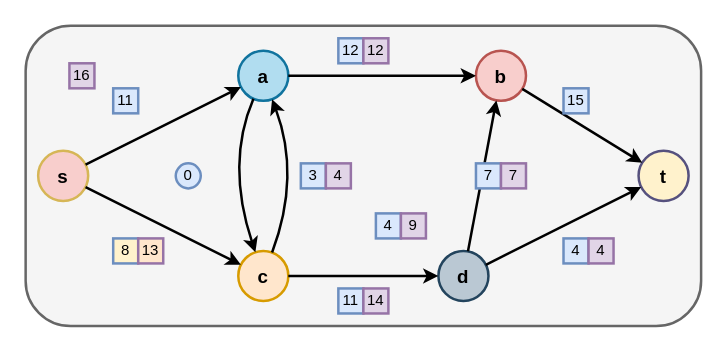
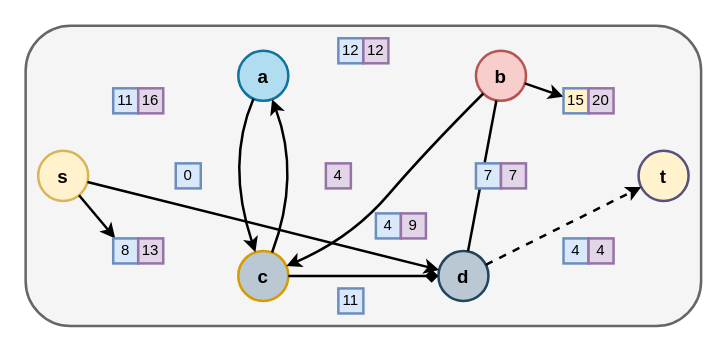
  <mxCell id="0" />
  <mxCell id="1" parent="0" />
  <mxCell id="2" value="" style="rounded=1;whiteSpace=wrap;html=1;fontSize=15;strokeWidth=2;fillColor=#f5f5f5;fontColor=#333333;strokeColor=#666666;" vertex="1" parent="1"><mxGeometry x="20" y="20" width="540" height="240" as="geometry" /></mxCell>
- <mxCell id="3" value="s" style="ellipse;whiteSpace=wrap;html=1;aspect=fixed;strokeWidth=2;fillColor=#f8cecc;strokeColor=#d6b656;fontStyle=1;fontSize=15;" vertex="1" parent="1"><mxGeometry x="30" y="120" width="40" height="40" as="geometry" /></mxCell>
+ <mxCell id="3" value="s" style="ellipse;whiteSpace=wrap;html=1;aspect=fixed;strokeWidth=2;fillColor=#fff2cc;strokeColor=#d6b656;fontStyle=1;fontSize=15;" vertex="1" parent="1"><mxGeometry x="30" y="120" width="40" height="40" as="geometry" /></mxCell>
  <mxCell id="4" value="t" style="ellipse;whiteSpace=wrap;html=1;aspect=fixed;strokeWidth=2;fillColor=#fff2cc;strokeColor=#56517e;fontStyle=1;fontSize=15;" vertex="1" parent="1"><mxGeometry x="510" y="120" width="40" height="40" as="geometry" /></mxCell>
  <mxCell id="5" value="d" style="ellipse;whiteSpace=wrap;html=1;aspect=fixed;strokeWidth=2;fillColor=#bac8d3;strokeColor=#23445d;fontStyle=1;fontSize=15;" vertex="1" parent="1"><mxGeometry x="350" y="200" width="40" height="40" as="geometry" /></mxCell>
- <mxCell id="6" value="c" style="ellipse;whiteSpace=wrap;html=1;aspect=fixed;strokeWidth=2;fillColor=#ffe6cc;strokeColor=#d79b00;fontStyle=1;fontSize=15;" vertex="1" parent="1"><mxGeometry x="190" y="200" width="40" height="40" as="geometry" /></mxCell>
+ <mxCell id="6" value="c" style="ellipse;whiteSpace=wrap;html=1;aspect=fixed;strokeWidth=2;fillColor=#bac8d3;strokeColor=#d79b00;fontStyle=1;fontSize=15;" vertex="1" parent="1"><mxGeometry x="190" y="200" width="40" height="40" as="geometry" /></mxCell>
  <mxCell id="7" value="b" style="ellipse;whiteSpace=wrap;html=1;aspect=fixed;strokeWidth=2;fillColor=#f8cecc;strokeColor=#b85450;fontStyle=1;fontSize=15;" vertex="1" parent="1"><mxGeometry x="380" y="40" width="40" height="40" as="geometry" /></mxCell>
  <mxCell id="8" value="a" style="ellipse;whiteSpace=wrap;html=1;aspect=fixed;strokeWidth=2;fillColor=#b1ddf0;strokeColor=#10739e;fontStyle=1;fontSize=15;" vertex="1" parent="1"><mxGeometry x="190" y="40" width="40" height="40" as="geometry" /></mxCell>
- <mxCell id="9" value="" style="endArrow=classic;html=1;rounded=0;strokeWidth=2;" edge="1" parent="1" source="3" target="6"><mxGeometry width="50" height="50" relative="1" as="geometry"><mxPoint x="110" y="320" as="sourcePoint" /><mxPoint x="160" y="270" as="targetPoint" /></mxGeometry></mxCell>
- <mxCell id="10" value="" style="endArrow=classic;html=1;rounded=0;strokeWidth=2;" edge="1" parent="1" source="6" target="5"><mxGeometry width="50" height="50" relative="1" as="geometry"><mxPoint x="40" y="340" as="sourcePoint" /><mxPoint x="90" y="290" as="targetPoint" /></mxGeometry></mxCell>
- <mxCell id="11" value="" style="endArrow=classic;html=1;rounded=0;strokeWidth=2;" edge="1" parent="1" source="3" target="8"><mxGeometry width="50" height="50" relative="1" as="geometry"><mxPoint x="110" y="340" as="sourcePoint" /><mxPoint x="160" y="290" as="targetPoint" /></mxGeometry></mxCell>
- <mxCell id="12" value="" style="endArrow=classic;html=1;rounded=0;strokeWidth=2;" edge="1" parent="1" source="7" target="4"><mxGeometry width="50" height="50" relative="1" as="geometry"><mxPoint x="270" y="370" as="sourcePoint" /><mxPoint x="320" y="320" as="targetPoint" /></mxGeometry></mxCell>
- <mxCell id="13" value="" style="endArrow=classic;html=1;rounded=0;strokeWidth=2;" edge="1" parent="1" source="8" target="7"><mxGeometry width="50" height="50" relative="1" as="geometry"><mxPoint x="270" y="350" as="sourcePoint" /><mxPoint x="360" y="150" as="targetPoint" /></mxGeometry></mxCell>
- <mxCell id="14" value="" style="endArrow=classic;html=1;rounded=0;strokeWidth=2;" edge="1" parent="1" source="5" target="4"><mxGeometry width="50" height="50" relative="1" as="geometry"><mxPoint x="90" y="350" as="sourcePoint" /><mxPoint x="140" y="300" as="targetPoint" /></mxGeometry></mxCell>
- <mxCell id="15" value="" style="endArrow=classic;html=1;rounded=0;strokeWidth=2;" edge="1" parent="1" source="5" target="7"><mxGeometry width="50" height="50" relative="1" as="geometry"><mxPoint x="40" y="310" as="sourcePoint" /><mxPoint x="90" y="260" as="targetPoint" /></mxGeometry></mxCell>
+ <mxCell id="9" value="" style="endArrow=classic;html=1;rounded=0;strokeWidth=2;" edge="1" parent="1" source="3" target="20"><mxGeometry width="50" height="50" relative="1" as="geometry"><mxPoint x="110" y="320" as="sourcePoint" /><mxPoint x="160" y="270" as="targetPoint" /></mxGeometry></mxCell>
+ <mxCell id="10" value="" style="endArrow=diamond;html=1;rounded=0;strokeWidth=2;" edge="1" parent="1" source="6" target="5"><mxGeometry width="50" height="50" relative="1" as="geometry"><mxPoint x="40" y="340" as="sourcePoint" /><mxPoint x="90" y="290" as="targetPoint" /></mxGeometry></mxCell>
+ <mxCell id="11" value="" style="endArrow=classic;html=1;rounded=0;strokeWidth=2;" edge="1" parent="1" source="3" target="5"><mxGeometry width="50" height="50" relative="1" as="geometry"><mxPoint x="110" y="340" as="sourcePoint" /><mxPoint x="160" y="290" as="targetPoint" /></mxGeometry></mxCell>
+ <mxCell id="12" value="" style="endArrow=classic;html=1;rounded=0;strokeWidth=2;" edge="1" parent="1" source="7" target="26"><mxGeometry width="50" height="50" relative="1" as="geometry"><mxPoint x="270" y="370" as="sourcePoint" /><mxPoint x="320" y="320" as="targetPoint" /></mxGeometry></mxCell>
+ <mxCell id="14" value="" style="endArrow=classic;html=1;rounded=0;strokeWidth=2;dashed=1;" edge="1" parent="1" source="5" target="4"><mxGeometry width="50" height="50" relative="1" as="geometry"><mxPoint x="90" y="350" as="sourcePoint" /><mxPoint x="140" y="300" as="targetPoint" /></mxGeometry></mxCell>
+ <mxCell id="15" value="" style="endArrow=none;html=1;rounded=0;strokeWidth=2;" edge="1" parent="1" source="5" target="7"><mxGeometry width="50" height="50" relative="1" as="geometry"><mxPoint x="40" y="310" as="sourcePoint" /><mxPoint x="90" y="260" as="targetPoint" /></mxGeometry></mxCell>
  <mxCell id="16" value="" style="curved=1;endArrow=classic;html=1;rounded=0;strokeWidth=2;" edge="1" parent="1" source="6" target="8"><mxGeometry width="50" height="50" relative="1" as="geometry"><mxPoint x="120" y="340" as="sourcePoint" /><mxPoint x="170" y="290" as="targetPoint" /><Array as="points"><mxPoint x="240" y="140" /></Array></mxGeometry></mxCell>
  <mxCell id="17" value="" style="curved=1;endArrow=classic;html=1;rounded=0;strokeWidth=2;" edge="1" parent="1" source="8" target="6"><mxGeometry width="50" height="50" relative="1" as="geometry"><mxPoint x="120" y="340" as="sourcePoint" /><mxPoint x="170" y="290" as="targetPoint" /><Array as="points"><mxPoint x="180" y="130" /></Array></mxGeometry></mxCell>
  <mxCell id="18" value="11" style="rounded=0;whiteSpace=wrap;html=1;strokeWidth=2;fillColor=#dae8fc;strokeColor=#6c8ebf;" vertex="1" parent="1"><mxGeometry x="90" y="70" width="20" height="20" as="geometry" /></mxCell>
- <mxCell id="19" value="16" style="rounded=0;whiteSpace=wrap;html=1;strokeWidth=2;fillColor=#e1d5e7;strokeColor=#9673a6;" vertex="1" parent="1"><mxGeometry x="55" y="50" width="20" height="20" as="geometry" /></mxCell>
- <mxCell id="20" value="8" style="rounded=0;whiteSpace=wrap;html=1;strokeWidth=2;fillColor=#fff2cc;strokeColor=#6c8ebf;" vertex="1" parent="1"><mxGeometry x="90" y="190" width="20" height="20" as="geometry" /></mxCell>
- <mxCell id="21" value="13" style="rounded=0;whiteSpace=wrap;html=1;strokeWidth=2;fillColor=#ffe6cc;strokeColor=#9673a6;" vertex="1" parent="1"><mxGeometry x="110" y="190" width="20" height="20" as="geometry" /></mxCell>
+ <mxCell id="19" value="16" style="rounded=0;whiteSpace=wrap;html=1;strokeWidth=2;fillColor=#e1d5e7;strokeColor=#9673a6;" vertex="1" parent="1"><mxGeometry x="110" y="70" width="20" height="20" as="geometry" /></mxCell>
+ <mxCell id="20" value="8" style="rounded=0;whiteSpace=wrap;html=1;strokeWidth=2;fillColor=#dae8fc;strokeColor=#6c8ebf;" vertex="1" parent="1"><mxGeometry x="90" y="190" width="20" height="20" as="geometry" /></mxCell>
+ <mxCell id="21" value="13" style="rounded=0;whiteSpace=wrap;html=1;strokeWidth=2;fillColor=#e1d5e7;strokeColor=#9673a6;" vertex="1" parent="1"><mxGeometry x="110" y="190" width="20" height="20" as="geometry" /></mxCell>
  <mxCell id="22" value="11" style="rounded=0;whiteSpace=wrap;html=1;strokeWidth=2;fillColor=#dae8fc;strokeColor=#6c8ebf;" vertex="1" parent="1"><mxGeometry x="270" y="230" width="20" height="20" as="geometry" /></mxCell>
- <mxCell id="23" value="14" style="rounded=0;whiteSpace=wrap;html=1;strokeWidth=2;fillColor=#e1d5e7;strokeColor=#9673a6;" vertex="1" parent="1"><mxGeometry x="290" y="230" width="20" height="20" as="geometry" /></mxCell>
  <mxCell id="24" value="12" style="rounded=0;whiteSpace=wrap;html=1;strokeWidth=2;fillColor=#dae8fc;strokeColor=#6c8ebf;" vertex="1" parent="1"><mxGeometry x="270" y="30" width="20" height="20" as="geometry" /></mxCell>
  <mxCell id="25" value="12" style="rounded=0;whiteSpace=wrap;html=1;strokeWidth=2;fillColor=#e1d5e7;strokeColor=#9673a6;" vertex="1" parent="1"><mxGeometry x="290" y="30" width="20" height="20" as="geometry" /></mxCell>
- <mxCell id="26" value="15" style="rounded=0;whiteSpace=wrap;html=1;strokeWidth=2;fillColor=#dae8fc;strokeColor=#6c8ebf;" vertex="1" parent="1"><mxGeometry x="450" y="70" width="20" height="20" as="geometry" /></mxCell>
+ <mxCell id="26" value="15" style="rounded=0;whiteSpace=wrap;html=1;strokeWidth=2;fillColor=#fff2cc;strokeColor=#6c8ebf;" vertex="1" parent="1"><mxGeometry x="450" y="70" width="20" height="20" as="geometry" /></mxCell>
+ <mxCell id="27" value="20" style="rounded=0;whiteSpace=wrap;html=1;strokeWidth=2;fillColor=#e1d5e7;strokeColor=#9673a6;" vertex="1" parent="1"><mxGeometry x="470" y="70" width="20" height="20" as="geometry" /></mxCell>
  <mxCell id="28" value="4" style="rounded=0;whiteSpace=wrap;html=1;strokeWidth=2;fillColor=#dae8fc;strokeColor=#6c8ebf;" vertex="1" parent="1"><mxGeometry x="450" y="190" width="20" height="20" as="geometry" /></mxCell>
  <mxCell id="29" value="4" style="rounded=0;whiteSpace=wrap;html=1;strokeWidth=2;fillColor=#e1d5e7;strokeColor=#9673a6;" vertex="1" parent="1"><mxGeometry x="470" y="190" width="20" height="20" as="geometry" /></mxCell>
- <mxCell id="30" value="0" style="ellipse;whiteSpace=wrap;html=1;strokeWidth=2;fillColor=#dae8fc;strokeColor=#6c8ebf;" vertex="1" parent="1"><mxGeometry x="140" y="130" width="20" height="20" as="geometry" /></mxCell>
- <mxCell id="31" value="3" style="rounded=0;whiteSpace=wrap;html=1;strokeWidth=2;fillColor=#dae8fc;strokeColor=#6c8ebf;" vertex="1" parent="1"><mxGeometry x="240" y="130" width="20" height="20" as="geometry" /></mxCell>
+ <mxCell id="30" value="0" style="rounded=0;whiteSpace=wrap;html=1;strokeWidth=2;fillColor=#dae8fc;strokeColor=#6c8ebf;" vertex="1" parent="1"><mxGeometry x="140" y="130" width="20" height="20" as="geometry" /></mxCell>
  <mxCell id="32" value="4" style="rounded=0;whiteSpace=wrap;html=1;strokeWidth=2;fillColor=#e1d5e7;strokeColor=#9673a6;" vertex="1" parent="1"><mxGeometry x="260" y="130" width="20" height="20" as="geometry" /></mxCell>
  <mxCell id="33" value="7" style="rounded=0;whiteSpace=wrap;html=1;strokeWidth=2;fillColor=#dae8fc;strokeColor=#6c8ebf;" vertex="1" parent="1"><mxGeometry x="380" y="130" width="20" height="20" as="geometry" /></mxCell>
  <mxCell id="34" value="7" style="rounded=0;whiteSpace=wrap;html=1;strokeWidth=2;fillColor=#e1d5e7;strokeColor=#9673a6;" vertex="1" parent="1"><mxGeometry x="400" y="130" width="20" height="20" as="geometry" /></mxCell>
  <mxCell id="35" value="4" style="rounded=0;whiteSpace=wrap;html=1;strokeWidth=2;fillColor=#dae8fc;strokeColor=#6c8ebf;rotation=0;" vertex="1" parent="1"><mxGeometry x="300" y="170" width="20" height="20" as="geometry" /></mxCell>
  <mxCell id="36" value="9" style="rounded=0;whiteSpace=wrap;html=1;strokeWidth=2;rotation=0;fillColor=#e1d5e7;strokeColor=#9673a6;" vertex="1" parent="1"><mxGeometry x="320" y="170" width="20" height="20" as="geometry" /></mxCell>
+ <mxCell id="37" value="" style="curved=1;endArrow=classic;html=1;rounded=0;strokeWidth=2;" edge="1" parent="1" source="7" target="6"><mxGeometry width="50" height="50" relative="1" as="geometry"><mxPoint x="200" y="340" as="sourcePoint" /><mxPoint x="250" y="290" as="targetPoint" /><Array as="points"><mxPoint x="340" y="120" /><mxPoint x="280" y="190" /></Array></mxGeometry></mxCell>
